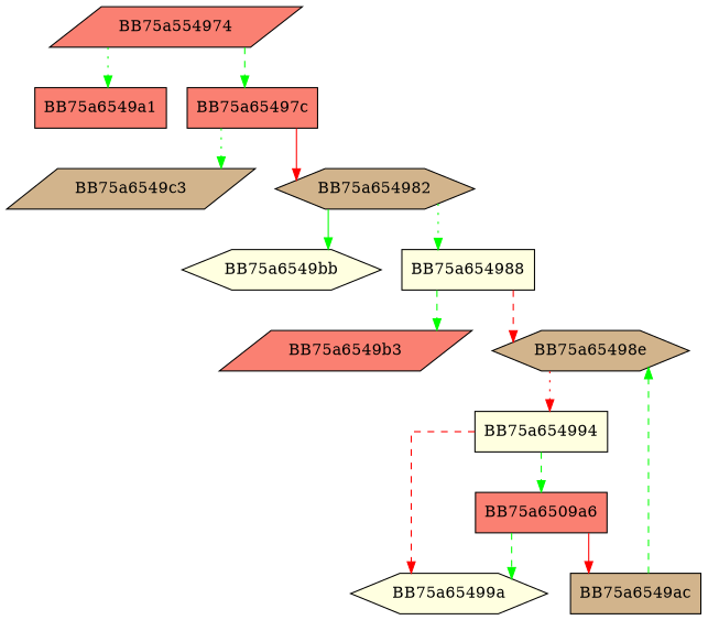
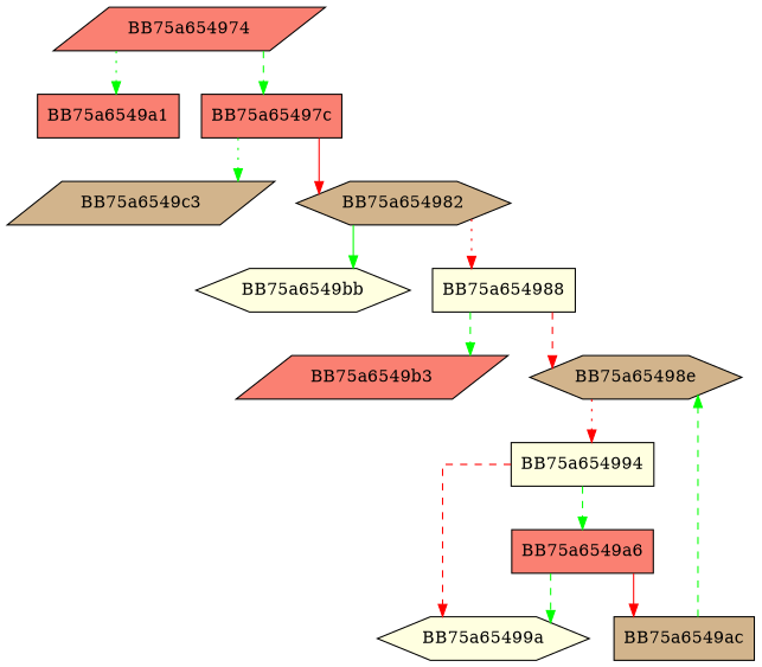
  digraph {
    splines=ortho
    node [fillcolor=salmon shape=box style=filled]
    edge [color=green style=dashed]
-   BB75a654974 [shape=parallelogram label=BB75a554974]
+   BB75a654974 [shape=parallelogram]
    BB75a6549a1
    BB75a65497c
    BB75a6549c3 [fillcolor=tan shape=parallelogram]
    BB75a654982 [fillcolor=tan shape=hexagon]
    BB75a6549bb [fillcolor=lightyellow shape=hexagon]
    BB75a654988 [fillcolor=lightyellow]
    BB75a6549b3 [shape=parallelogram]
    BB75a65498e [fillcolor=tan shape=hexagon]
    BB75a654994 [fillcolor=lightyellow]
    BB75a6549ac [fillcolor=tan]
-   BB75a6549a6 [label=BB75a6509a6]
+   BB75a6549a6
    BB75a65499a [fillcolor=lightyellow shape=hexagon]
    BB75a654974 -> BB75a6549a1 [style=dotted]
    BB75a654974 -> BB75a65497c
    BB75a65497c -> BB75a6549c3 [style=dotted]
    BB75a65497c -> BB75a654982 [color=red style=solid]
    BB75a654982 -> BB75a6549bb [style=solid]
-   BB75a654982 -> BB75a654988 [style=dotted]
+   BB75a654982 -> BB75a654988 [color=red style=dotted]
    BB75a654988 -> BB75a6549b3
    BB75a654988 -> BB75a65498e [color=red]
    BB75a65498e -> BB75a654994 [color=red style=dotted]
    BB75a654994 -> BB75a6549a6
    BB75a654994 -> BB75a65499a [color=red]
    BB75a6549ac -> BB75a65498e
    BB75a6549a6 -> BB75a6549ac [color=red style=solid]
    BB75a6549a6 -> BB75a65499a
  }
